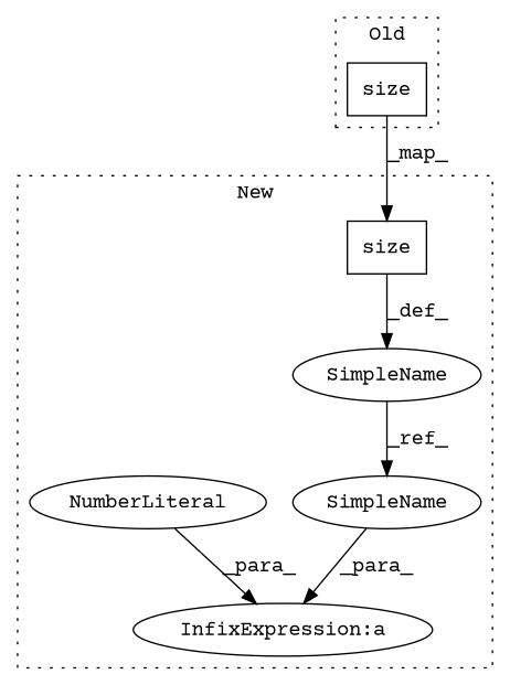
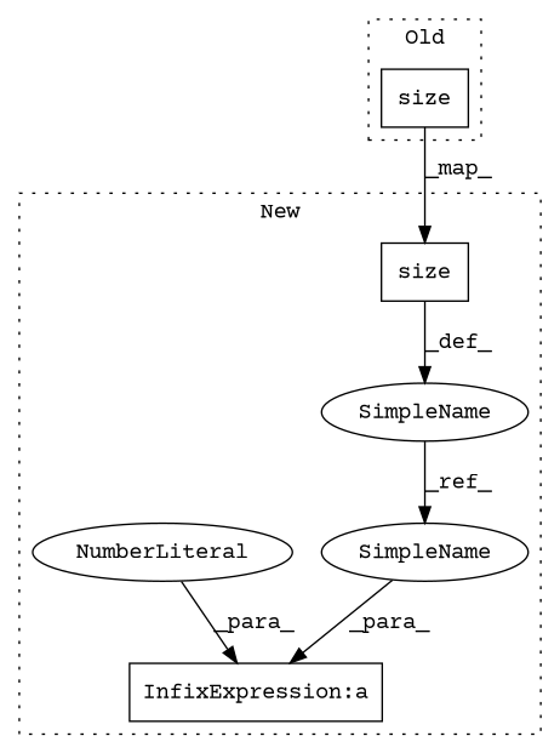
  digraph {
    fontname="Courier Prime"
    node [a=32 l=3 shape=box fontname="Courier Prime"]
    edge [fontname="Courier Prime"]
    n1 [l="5,1" label=size s="18710,18716"]
    n2 [a=42 label=SimpleName s=18689 shape=ellipse]
-   n3 [a=27 label="InfixExpression:a" s=18742 shape=ellipse]
+   n3 [a=27 label="InfixExpression:a" s=18742]
    n4 [a=34 label=NumberLiteral s=18739 shape=ellipse]
    n5 [a=42 label=SimpleName s=18745 shape=ellipse]
    n6 [l="5,1" label=size s="18824,18830"]
    subgraph cluster_1 {
      label=New
      style=dotted
      n1
      n2
      n3
      n4
      n5
    }
    subgraph cluster_2 {
      label=Old
      style=dotted
      n6
    }
    n1 -> n2 [label=_def_]
    n2 -> n5 [label=_ref_]
    n4 -> n3 [label=_para_]
    n5 -> n3 [label=_para_]
    n6 -> n1 [label=_map_]
  }
